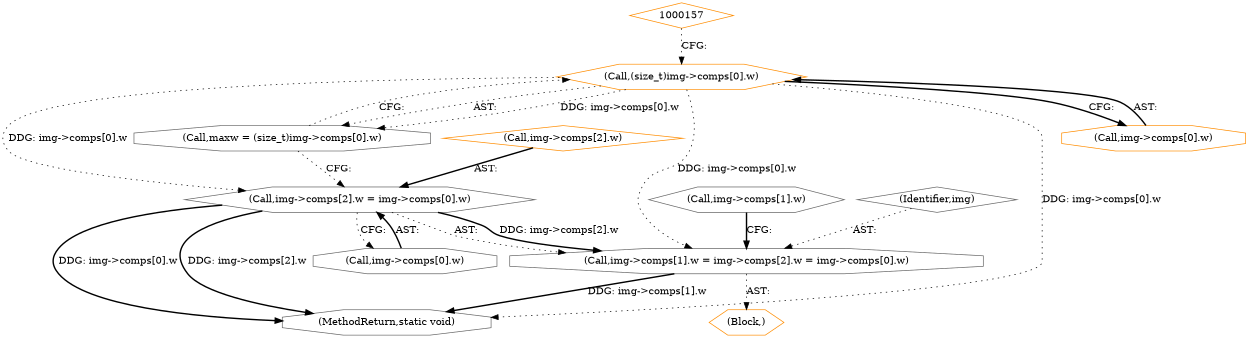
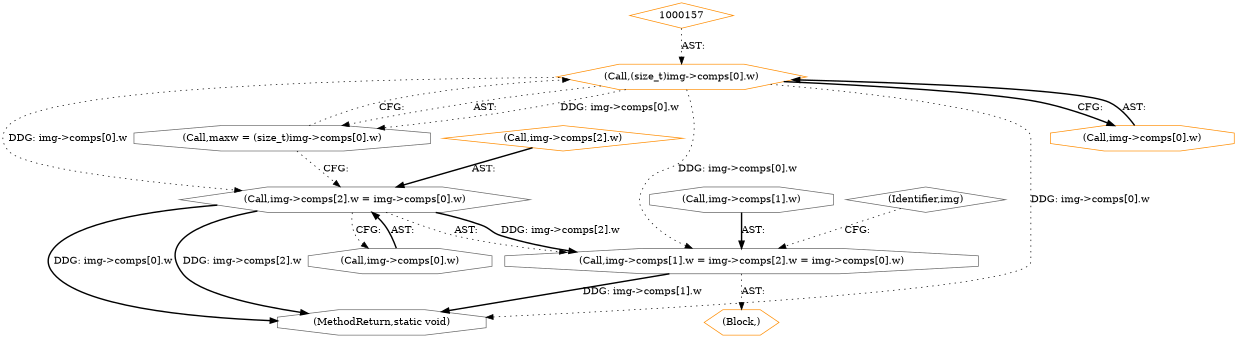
  digraph {
    node [color=gray40 shape=octagon]
    edge [style=dotted]
    n1 [label="(Call,img->comps[2].w = img->comps[0].w)" shape=hexagon]
    n2 [label="(Call,img->comps[1].w = img->comps[2].w = img->comps[0].w)"]
    n3 [label="(Call,img->comps[0].w)"]
    n4 [label="(MethodReturn,static void)"]
    n5 [color=darkorange label="(Block,)" shape=hexagon]
    n6 [color=darkorange label="(Call,(size_t)img->comps[0].w)" shape=hexagon]
    n7 [label="(Call,maxw = (size_t)img->comps[0].w)"]
    n8 [color=darkorange label="(Call,img->comps[0].w)"]
-   n9 [label="(Call,img->comps[1].w)" shape=hexagon]
+   n9 [label="(Call,img->comps[1].w)"]
    n10 [color=darkorange label="(Call,img->comps[2].w)" shape=diamond]
    n11 [label="(Identifier,img)" shape=diamond]
    1000157 [color=darkorange shape=diamond]
    n1 -> n2 [label="AST: "]
    n1 -> n2 [label="DDG: img->comps[2].w" style=bold]
    n1 -> n3 [label="CFG: "]
    n1 -> n4 [label="DDG: img->comps[2].w" style=bold]
    n1 -> n4 [label="DDG: img->comps[0].w" style=bold]
    n2 -> n4 [label="DDG: img->comps[1].w" style=bold]
    n2 -> n5 [label="AST: "]
    n3 -> n1 [label="AST: " style=bold]
    n6 -> n1 [label="DDG: img->comps[0].w"]
    n6 -> n2 [label="DDG: img->comps[0].w"]
    n6 -> n4 [label="DDG: img->comps[0].w"]
    n6 -> n7 [label="AST: "]
    n6 -> n7 [label="DDG: img->comps[0].w"]
    n6 -> n8 [label="CFG: " style=bold]
    n7 -> n1 [label="CFG: "]
    n7 -> n6 [label="CFG: "]
    n8 -> n6 [label="AST: " style=bold]
-   n9 -> n2 [label="CFG: " style=bold]
+   n9 -> n2 [label="AST: " style=bold]
    n10 -> n1 [label="AST: " style=bold]
-   n11 -> n2 [label="AST: "]
-   1000157 -> n6 [label="CFG: "]
+   n11 -> n2 [label="CFG: "]
+   1000157 -> n6 [label="AST: "]
  }
